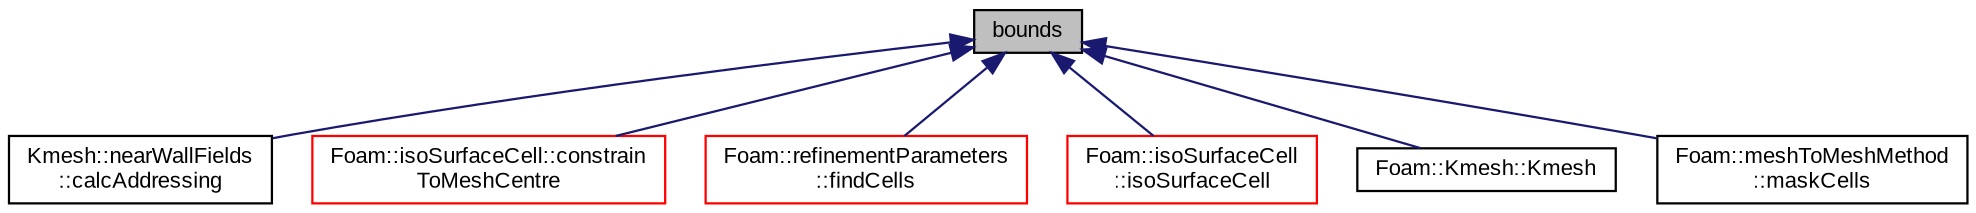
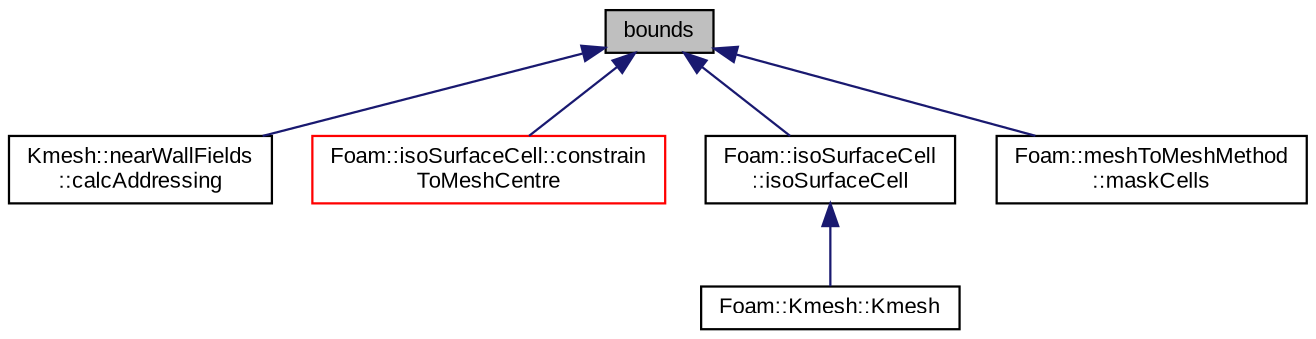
  digraph {
    fontname="Liberation Sans"
    rankdir=TB
    node [color=black fontname="Liberation Sans" fontsize=10 shape=record]
    edge [color=midnightblue dir=back fontname="Liberation Sans" fontsize=10 labelfontname=Helvetica labelfontsize=10 style=solid]
    n1 [fillcolor=grey75 fontcolor=black height=0.2 label=bounds style=filled width=0.4]
    n2 [height=0.2 label="Kmesh::nearWallFields\l::calcAddressing" width=0.4]
    n3 [color=red height=0.2 label="Foam::isoSurfaceCell::constrain\lToMeshCentre" width=0.4]
-   n4 [color=red height=0.2 label="Foam::refinementParameters\l::findCells" width=0.4]
-   n5 [color=red height=0.2 label="Foam::isoSurfaceCell\l::isoSurfaceCell" width=0.4]
+   n5 [height=0.2 label="Foam::isoSurfaceCell\l::isoSurfaceCell" width=0.4]
    n6 [height=0.2 label="Foam::Kmesh::Kmesh" width=0.4]
    n7 [height=0.2 label="Foam::meshToMeshMethod\l::maskCells" width=0.4]
    n1 -> n2
    n1 -> n3
-   n1 -> n4
    n1 -> n5
-   n1 -> n6
+   n5 -> n6
    n1 -> n7
  }
